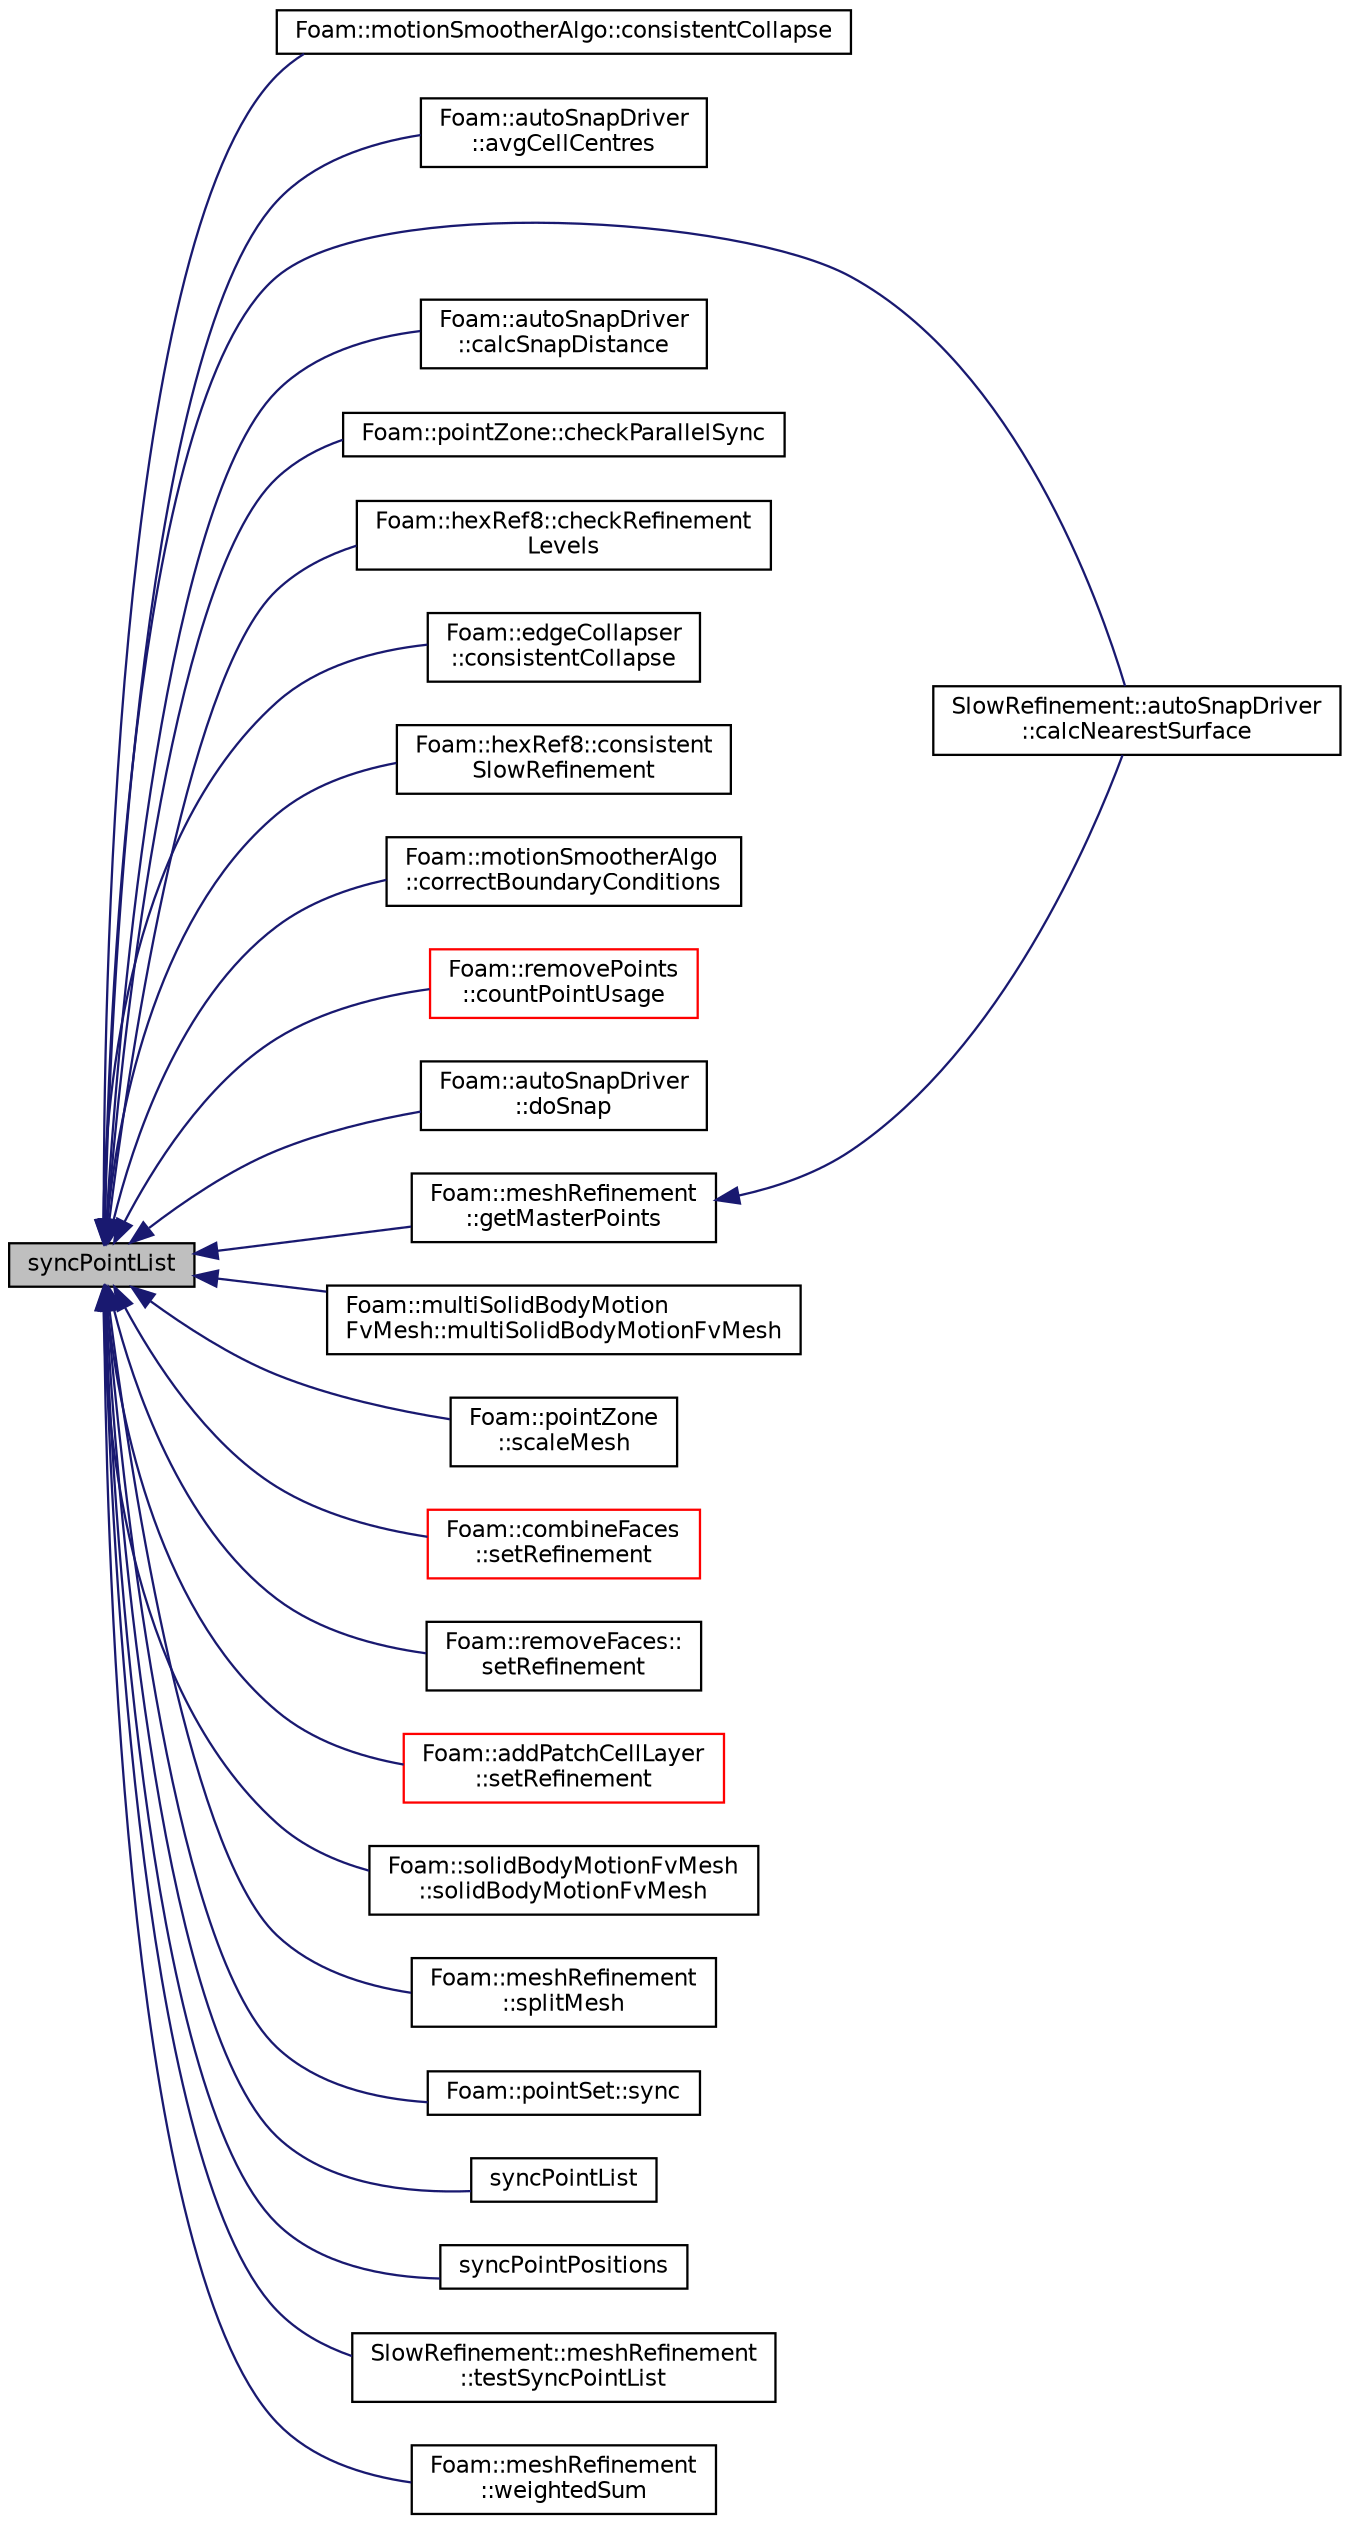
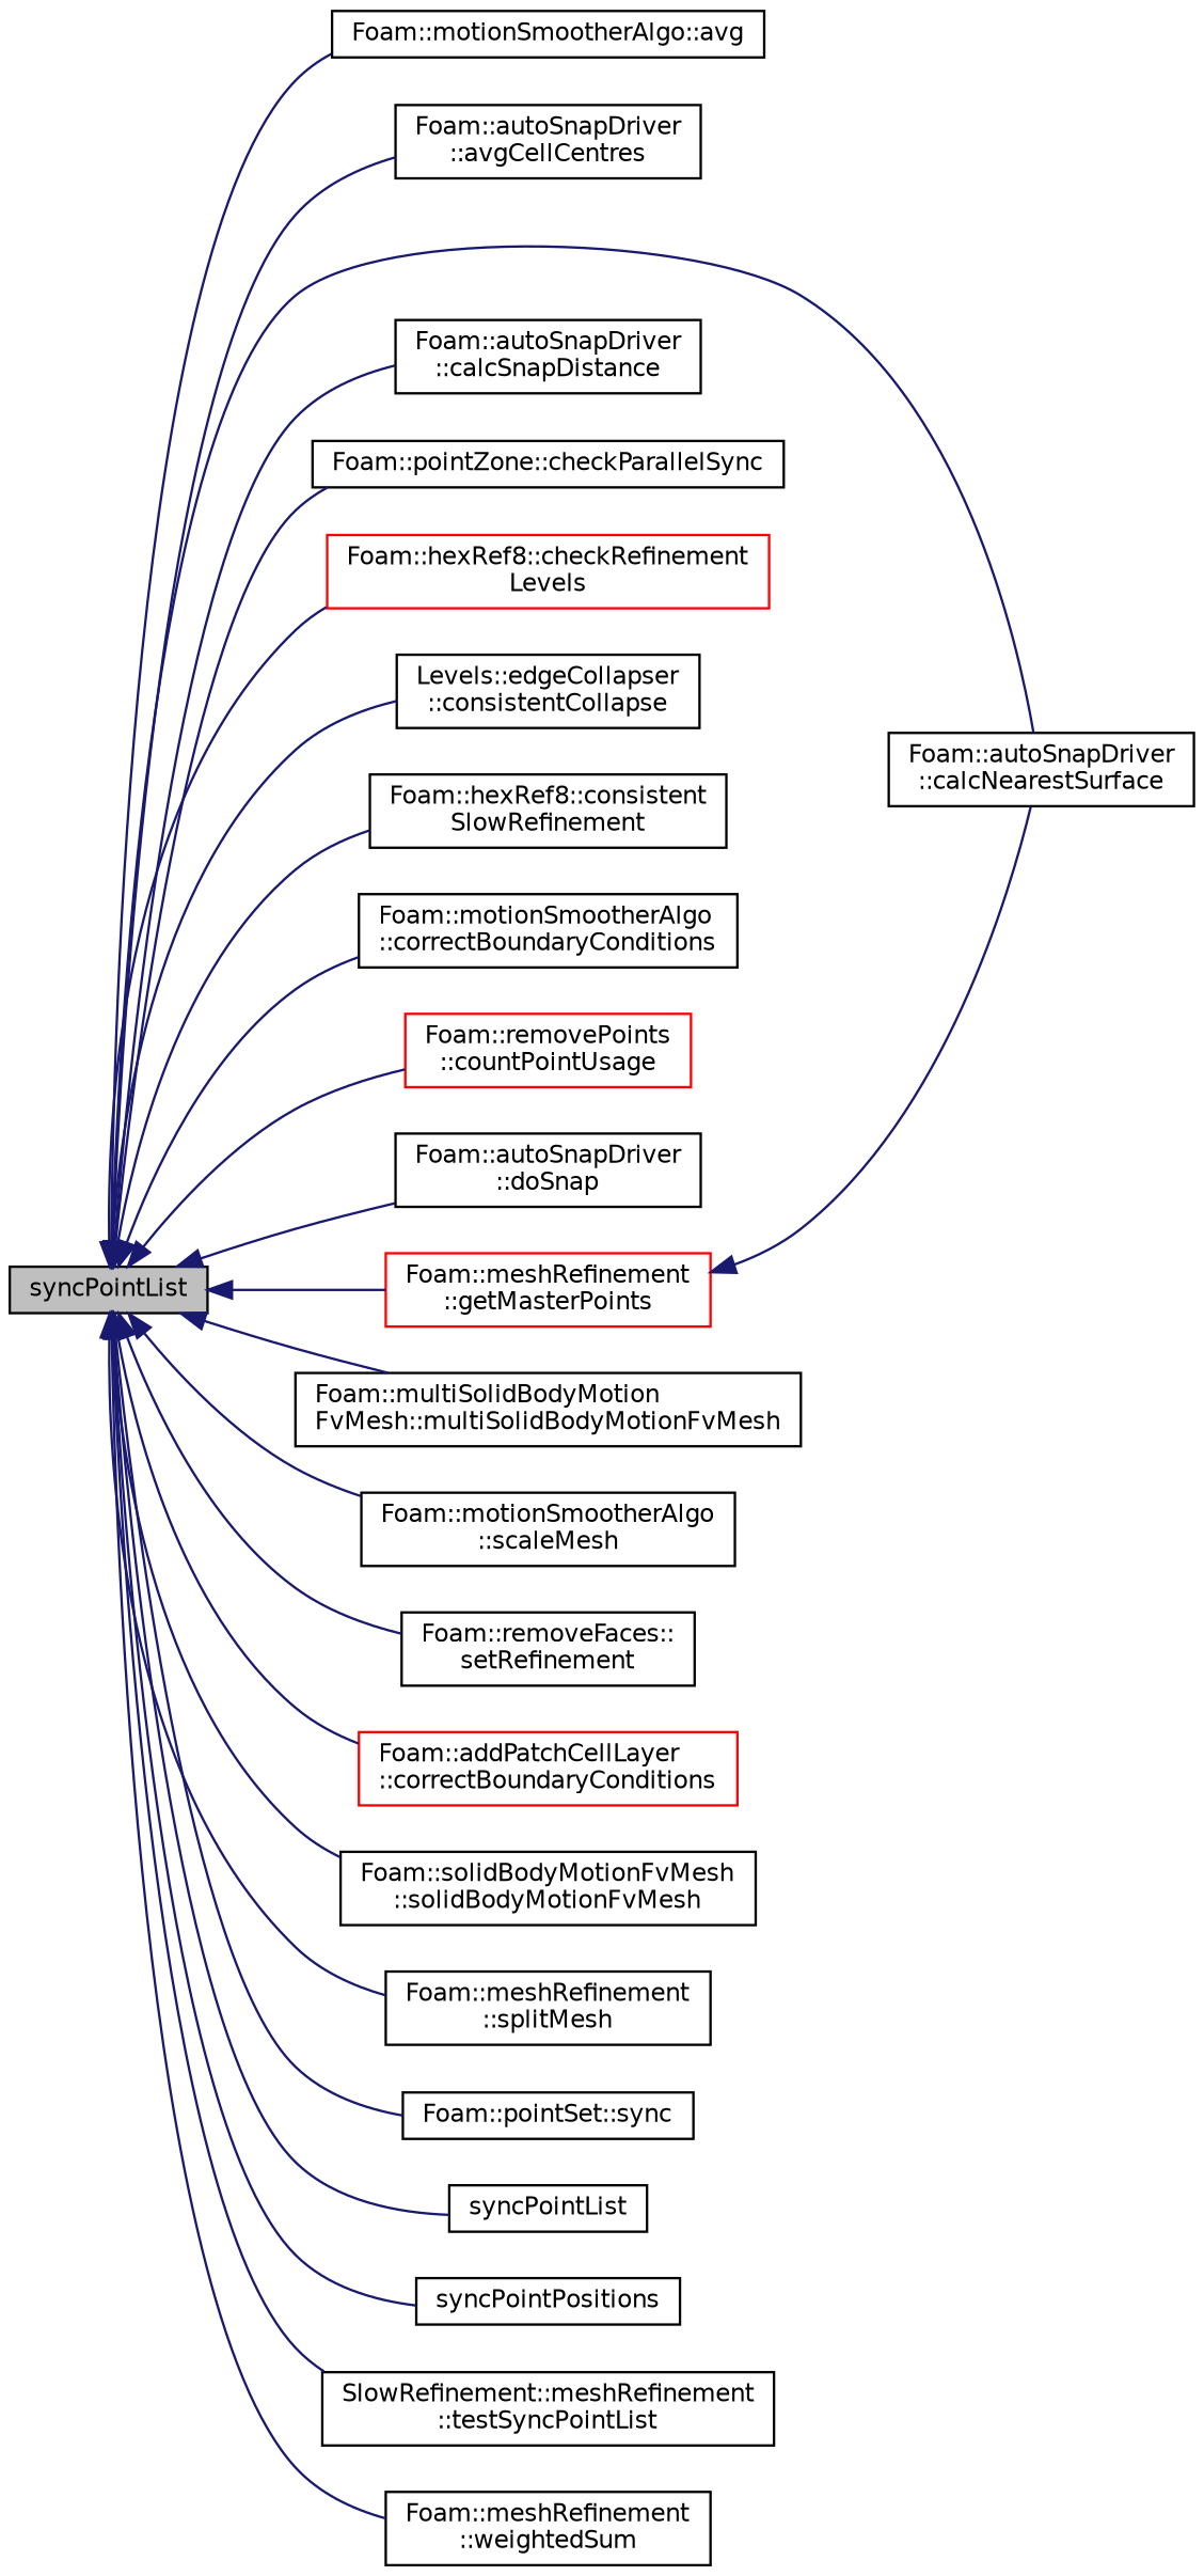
  digraph {
    rankdir=LR
    node [color=black fontname=Helvetica fontsize=10 shape=record]
    edge [color=midnightblue dir=back fontname=Helvetica fontsize=10 labelfontname=Helvetica labelfontsize=10 style=solid]
    n1 [fillcolor=grey75 fontcolor=black height=0.2 label=syncPointList style=filled width=0.4]
-   n2 [height=0.2 label="Foam::motionSmootherAlgo::consistentCollapse" width=0.4]
+   n2 [height=0.2 label="Foam::motionSmootherAlgo::avg" width=0.4]
    n3 [height=0.2 label="Foam::autoSnapDriver\l::avgCellCentres" width=0.4]
-   n4 [height=0.2 label="SlowRefinement::autoSnapDriver\l::calcNearestSurface" width=0.4]
+   n4 [height=0.2 label="Foam::autoSnapDriver\l::calcNearestSurface" width=0.4]
    n5 [height=0.2 label="Foam::autoSnapDriver\l::calcSnapDistance" width=0.4]
    n6 [height=0.2 label="Foam::pointZone::checkParallelSync" width=0.4]
-   n7 [height=0.2 label="Foam::hexRef8::checkRefinement\lLevels" width=0.4]
-   n8 [height=0.2 label="Foam::edgeCollapser\l::consistentCollapse" width=0.4]
+   n7 [color=red height=0.2 label="Foam::hexRef8::checkRefinement\lLevels" width=0.4]
+   n8 [height=0.2 label="Levels::edgeCollapser\l::consistentCollapse" width=0.4]
    n9 [height=0.2 label="Foam::hexRef8::consistent\lSlowRefinement" width=0.4]
    n10 [height=0.2 label="Foam::motionSmootherAlgo\l::correctBoundaryConditions" width=0.4]
    n11 [color=red height=0.2 label="Foam::removePoints\l::countPointUsage" width=0.4]
    n12 [height=0.2 label="Foam::autoSnapDriver\l::doSnap" width=0.4]
-   n13 [height=0.2 label="Foam::meshRefinement\l::getMasterPoints" width=0.4]
+   n13 [color=red height=0.2 label="Foam::meshRefinement\l::getMasterPoints" width=0.4]
    n14 [height=0.2 label="Foam::multiSolidBodyMotion\lFvMesh::multiSolidBodyMotionFvMesh" width=0.4]
-   n15 [height=0.2 label="Foam::pointZone\l::scaleMesh" width=0.4]
-   n16 [color=red height=0.2 label="Foam::combineFaces\l::setRefinement" width=0.4]
+   n15 [height=0.2 label="Foam::motionSmootherAlgo\l::scaleMesh" width=0.4]
    n17 [height=0.2 label="Foam::removeFaces::\lsetRefinement" width=0.4]
-   n18 [color=red height=0.2 label="Foam::addPatchCellLayer\l::setRefinement" width=0.4]
+   n18 [color=red height=0.2 label="Foam::addPatchCellLayer\l::correctBoundaryConditions" width=0.4]
    n19 [height=0.2 label="Foam::solidBodyMotionFvMesh\l::solidBodyMotionFvMesh" width=0.4]
    n20 [height=0.2 label="Foam::meshRefinement\l::splitMesh" width=0.4]
    n21 [height=0.2 label="Foam::pointSet::sync" width=0.4]
    n22 [height=0.2 label=syncPointList width=0.4]
    n23 [height=0.2 label=syncPointPositions width=0.4]
    n24 [height=0.2 label="SlowRefinement::meshRefinement\l::testSyncPointList" width=0.4]
    n25 [height=0.2 label="Foam::meshRefinement\l::weightedSum" width=0.4]
    n1 -> n2
    n1 -> n3
    n1 -> n4
    n1 -> n5
    n1 -> n6
    n1 -> n7
    n1 -> n8
    n1 -> n9
    n1 -> n10
    n1 -> n11
    n1 -> n12
    n1 -> n13
    n1 -> n14
    n1 -> n15
-   n1 -> n16
    n1 -> n17
    n1 -> n18
    n1 -> n19
    n1 -> n20
    n1 -> n21
    n1 -> n22
    n1 -> n23
    n1 -> n24
    n1 -> n25
    n13 -> n4
  }
